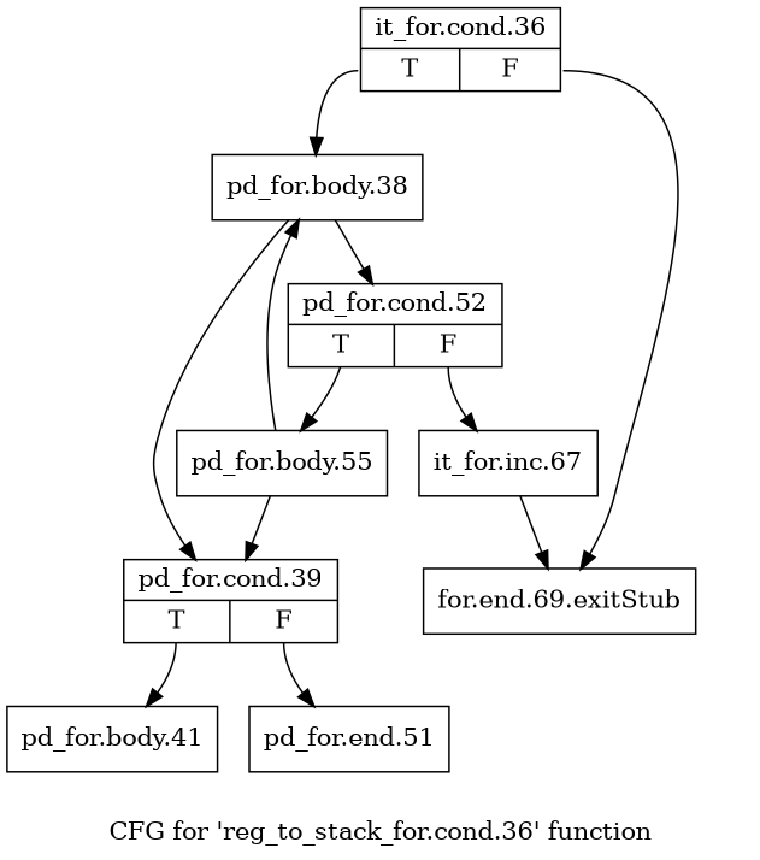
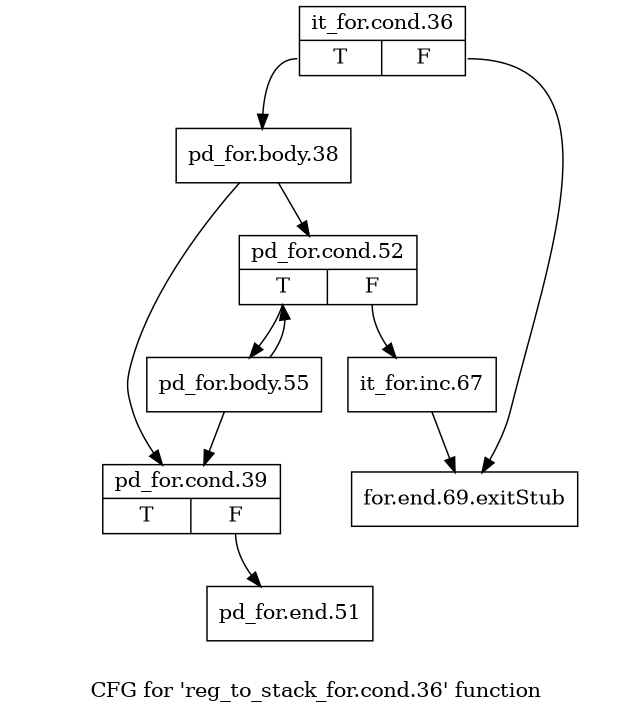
  digraph {
    label="CFG for 'reg_to_stack_for.cond.36' function"
    node [shape=record]
    n1 [label="{it_for.cond.36|{<s0>T|<s1>F}}"]
    n2 [label="{for.end.69.exitStub}"]
    n3 [label="{pd_for.body.38}"]
    n4 [label="{pd_for.cond.39|{<s0>T|<s1>F}}"]
    n5 [label="{pd_for.cond.52|{<s0>T|<s1>F}}"]
-   n6 [label="{pd_for.body.41}"]
    n7 [label="{pd_for.end.51}"]
    n8 [label="{pd_for.body.55}"]
    n9 [label="{it_for.inc.67}"]
    n1 -> n2 [tailport=s1]
    n1 -> n3 [tailport=s0]
    n3 -> n4
    n3 -> n5
-   n4 -> n6 [tailport=s0]
    n4 -> n7 [tailport=s1]
    n5 -> n8 [tailport=s0]
    n5 -> n9 [tailport=s1]
    n8 -> n4
-   n8 -> n3
+   n8 -> n5
    n9 -> n2
  }
